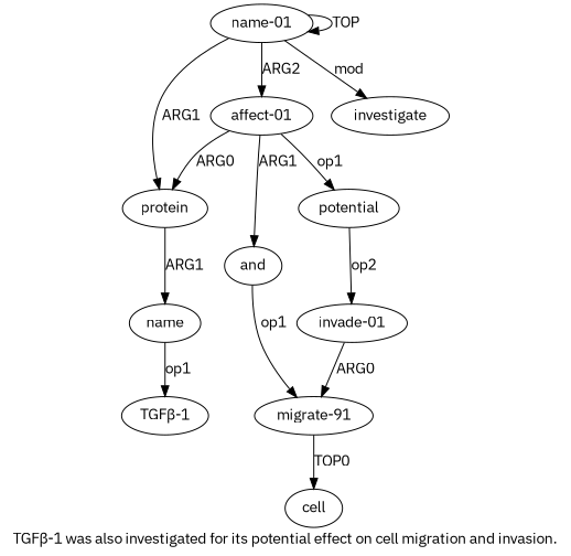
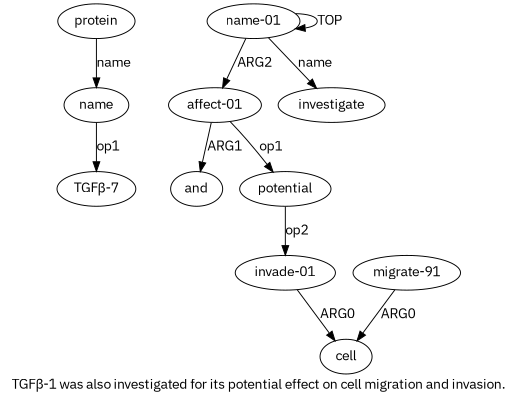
  digraph {
    fontname="IBM Plex Sans"
    label="TGFβ-1 was also investigated for its potential effect on cell migration and invasion."
    node [color=black fontname="IBM Plex Sans"]
    edge [color=black fontname="IBM Plex Sans" gold_label=ARG0 test_label=ARG0]
    n1 [gold_ind=1 gold_label=protein label=protein test_ind=1 test_label=protein]
    n2 [gold_ind=2 gold_label=name label=name test_ind=2 test_label=name]
-   n3 [gold_ind=-1 gold_label="TGFβ-1" label="TGFβ-1" test_ind=-1 test_label="TGFβ-1"]
+   n3 [gold_ind=-1 gold_label="TGFβ-1" label="TGFβ-7" test_ind=-1 test_label="TGFβ-1"]
    n4 [gold_ind=0 gold_label="investigate-01" label="name-01" test_ind=0 test_label="investigate-01"]
    n5 [gold_ind=3 gold_label="affect-01" label="affect-01" test_ind=3 test_label="affect-01"]
    n6 [gold_ind=9 gold_label=also label=investigate test_ind=9 test_label=also]
    n7 [gold_ind=4 gold_label=and label=and test_ind=4 test_label=and]
    n8 [gold_ind=8 gold_label=potential label=potential test_ind=8 test_label=potential]
    n9 [gold_ind=5 gold_label="migrate-01" label="migrate-91" test_ind=5 test_label="migrate-01"]
    n10 [gold_ind=7 gold_label="invade-01" label="invade-01" test_ind=7 test_label="invade-01"]
    n11 [gold_ind=6 gold_label=cell label=cell test_ind=6 test_label=cell]
-   n1 -> n2 [gold_label=name label=ARG1 test_label=name]
+   n1 -> n2 [gold_label=name label=name test_label=name]
    n2 -> n3 [gold_label=op1 label=op1 test_label=op1]
-   n4 -> n1 [gold_label=ARG1 label=ARG1 test_label=ARG1]
    n4 -> n4 [gold_label=TOP label=TOP test_label=TOP]
    n4 -> n5 [gold_label=ARG2 label=ARG2 test_label=ARG2]
-   n4 -> n6 [gold_label=mod label=mod test_label=mod]
-   n5 -> n1 [label=ARG0]
+   n4 -> n6 [gold_label=mod label=name test_label=mod]
    n5 -> n7 [gold_label=ARG1 label=ARG1 test_label=ARG1]
    n5 -> n8 [gold_label=mod label=op1 test_label=mod]
-   n7 -> n9 [gold_label=op1 label=op1 test_label=op1]
    n8 -> n10 [gold_label=op2 label=op2 test_label=op2]
-   n9 -> n11 [label=TOP0]
-   n10 -> n9 [label=ARG0]
+   n9 -> n11 [label=ARG0]
+   n10 -> n11 [label=ARG0]
  }
